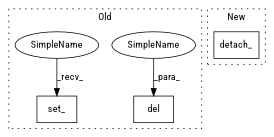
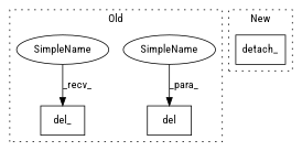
  digraph {
    fontname="Roboto Condensed"
    node [a=32 l=2 shape=box fontname="Roboto Condensed"]
    edge [fontname="Roboto Condensed"]
    n1 [l="4,1" label=del s="11233,11239"]
-   n2 [l=6 label=set_ s=11219]
+   n2 [l=6 label=del_ s=11219]
    n3 [a=42 label=SimpleName s=11237 shape=ellipse]
    n4 [a=42 label=SimpleName s=11216 shape=ellipse]
    n5 [l=9 label=detach_ s=10232]
    subgraph cluster_1 {
      label=Old
      style=dotted
      n1
      n2
      n3
      n4
    }
    subgraph cluster_2 {
      label=New
      style=dotted
      n5
    }
    n3 -> n1 [label=_para_]
    n4 -> n2 [label=_recv_]
  }
